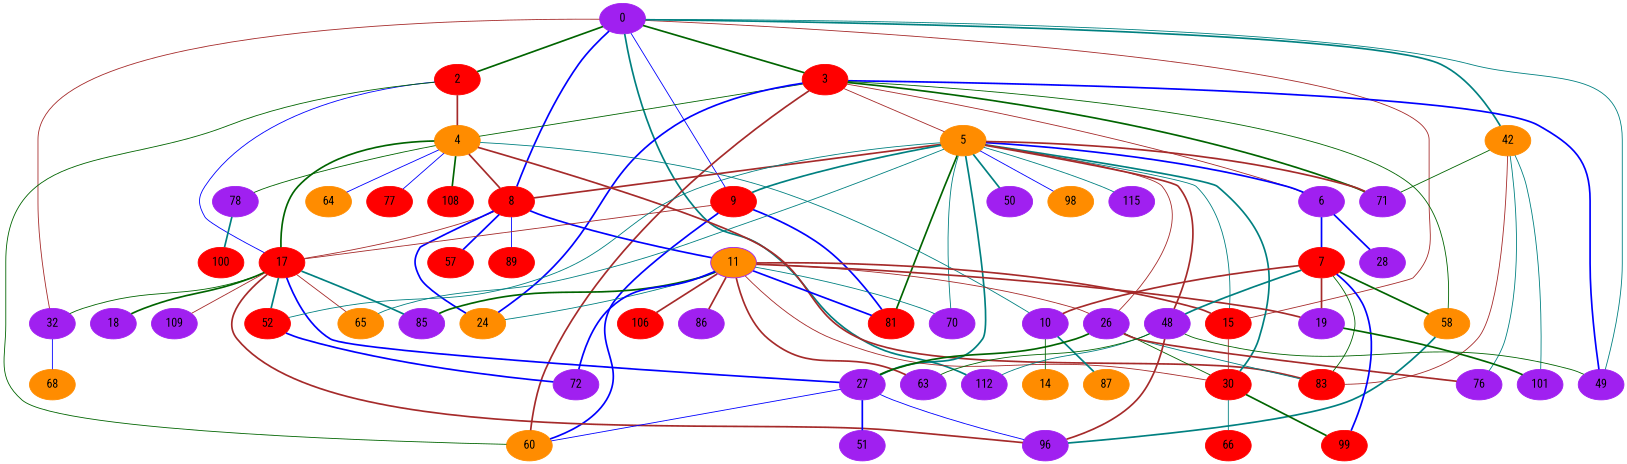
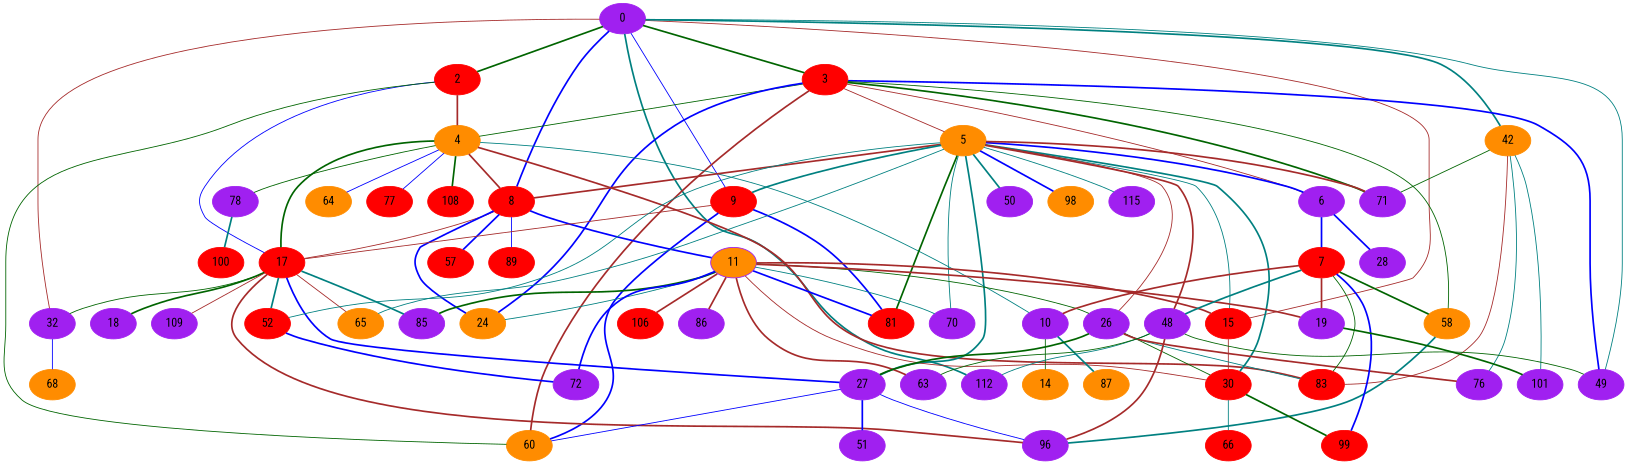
  graph {
    fontname="Roboto Condensed"
    node [color=purple fontname="Roboto Condensed" style=filled]
    edge [color=brown fontname="Roboto Condensed" style=bold]
    n1 [label=0]
    2 [color=red]
    3 [color=red super="+21"]
    8 [color=red super="+53+43"]
    9 [color=red super="+25+95"]
    15 [color=red super="+20"]
    32
    42 [color=darkorange]
    49
    n10 [label=112]
    4 [color=darkorange super="+41"]
    17 [color=red super="+37+39+73"]
    60 [color=darkorange super="+69"]
    5 [color=darkorange super="+44+13"]
    6
    24 [color=darkorange super="+91+34+29"]
    58 [color=darkorange]
    71 [super="+110"]
    11 [fillcolor=darkorange super="+84+38+12+23+45"]
    57 [color=red super="+74"]
    89 [color=red]
    81 [color=red]
    30 [color=red super="+35+80"]
    68 [color=darkorange]
    83 [color=red super="+97"]
    101 [super="+104"]
    76
    10
    64 [color=darkorange]
    77 [color=red]
    78
    108 [color=red]
    27 [super="+36"]
    52 [color=red super="+94"]
    65 [color=darkorange]
    85
    18 [super="+90"]
    96 [super="+117"]
    109
    26 [super="+31+103+88+105"]
    48 [super="+56"]
    50 [super="+55"]
    70
    98 [color=darkorange]
    115
    7 [color=red super="+40"]
    28 [super="+119"]
    14 [color=darkorange]
    87 [color=darkorange]
    100 [color=red]
    51
    99 [color=red]
    66 [color=red]
    63
    72
    19
    86
    106 [color=red]
    n1 -- 2 [color=darkgreen]
    n1 -- 3 [color=darkgreen]
    n1 -- 8 [color=blue]
    n1 -- 9 [color=blue style=solid]
    n1 -- 15 [style=solid]
    n1 -- 32 [style=solid]
    n1 -- 42 [color=teal]
    n1 -- 49 [color=teal style=solid]
    n1 -- n10 [color=teal]
    2 -- 4 [weight=2]
    2 -- 17 [color=blue style=solid]
    2 -- 60 [color=darkgreen style=solid]
    3 -- 49 [color=blue]
    3 -- 4 [color=darkgreen style=solid weight=2]
    3 -- 60 [weight=2]
    3 -- 5 [style=solid weight=2]
    3 -- 6 [style=solid]
    3 -- 24 [color=blue]
    3 -- 58 [color=darkgreen style=solid]
    3 -- 71 [color=darkgreen]
    8 -- 17 [style=solid]
    8 -- 24 [color=blue]
    8 -- 11 [color=blue]
    8 -- 57 [color=blue]
    8 -- 89 [color=blue style=solid]
    9 -- 17 [style=solid]
    9 -- 60 [color=blue]
    9 -- 81 [color=blue]
    15 -- 30 [style=solid]
    32 -- 68 [color=blue style=solid]
    42 -- 71 [color=darkgreen style=solid]
    42 -- 83 [style=solid]
    42 -- 101 [color=teal style=solid]
    42 -- 76 [color=teal style=solid]
    4 -- 8 [weight=2]
    4 -- 17 [color=darkgreen]
    4 -- 83
    4 -- 10 [color=teal style=solid]
    4 -- 64 [color=blue style=solid]
    4 -- 77 [color=blue style=solid]
    4 -- 78 [color=darkgreen style=solid]
    4 -- 108 [color=darkgreen]
    17 -- 32 [color=darkgreen style=solid]
    17 -- 27 [color=blue]
    17 -- 52 [color=teal]
    17 -- 65 [style=solid]
    17 -- 85 [color=teal]
    17 -- 18 [color=darkgreen]
    17 -- 96
    17 -- 109 [style=solid]
    5 -- 8
    5 -- 9 [color=teal weight=2]
    5 -- 15 [color=teal style=solid]
    5 -- 6 [color=blue]
    5 -- 71
    5 -- 81 [color=darkgreen]
    5 -- 30 [color=teal]
    5 -- 27 [color=teal]
    5 -- 52 [color=teal style=solid]
    5 -- 65 [color=teal style=solid]
    5 -- 26 [style=solid]
    5 -- 48
    5 -- 50 [color=teal]
    5 -- 70 [color=teal style=solid]
-   5 -- 98 [color=blue style=solid]
+   5 -- 98 [color=blue]
    5 -- 115 [color=teal style=solid]
    6 -- 7 [color=blue]
    6 -- 28 [color=blue]
    58 -- 96 [color=teal]
    11 -- 15
    11 -- 24 [color=teal style=solid]
    11 -- 81 [color=blue]
    11 -- 30 [style=solid]
    11 -- 85 [color=darkgreen]
-   11 -- 26 [style=solid weight=3]
+   11 -- 26 [color=darkgreen style=solid weight=3]
    11 -- 70 [color=teal style=solid weight=2]
    11 -- 63
    11 -- 72 [color=blue]
    11 -- 19
    11 -- 86
    11 -- 106
    30 -- 99 [color=darkgreen]
    30 -- 66 [color=teal style=solid]
    10 -- 14 [color=darkgreen style=solid]
    10 -- 87 [color=teal]
    78 -- 100 [color=teal]
    27 -- 60 [color=blue style=solid]
    27 -- 96 [color=blue style=solid]
    27 -- 51 [color=blue]
    52 -- 72 [color=blue]
    26 -- 30 [color=darkgreen style=solid]
    26 -- 83 [color=teal style=solid]
    26 -- 76
    26 -- 27 [color=darkgreen]
    48 -- 49 [color=darkgreen style=solid]
    48 -- n10 [color=teal style=solid]
    48 -- 96
    48 -- 63 [color=darkgreen style=solid]
    7 -- 58 [color=darkgreen]
    7 -- 83 [color=darkgreen style=solid]
    7 -- 10
    7 -- 48 [color=teal]
    7 -- 99 [color=blue]
    7 -- 19
    19 -- 101 [color=darkgreen]
  }
